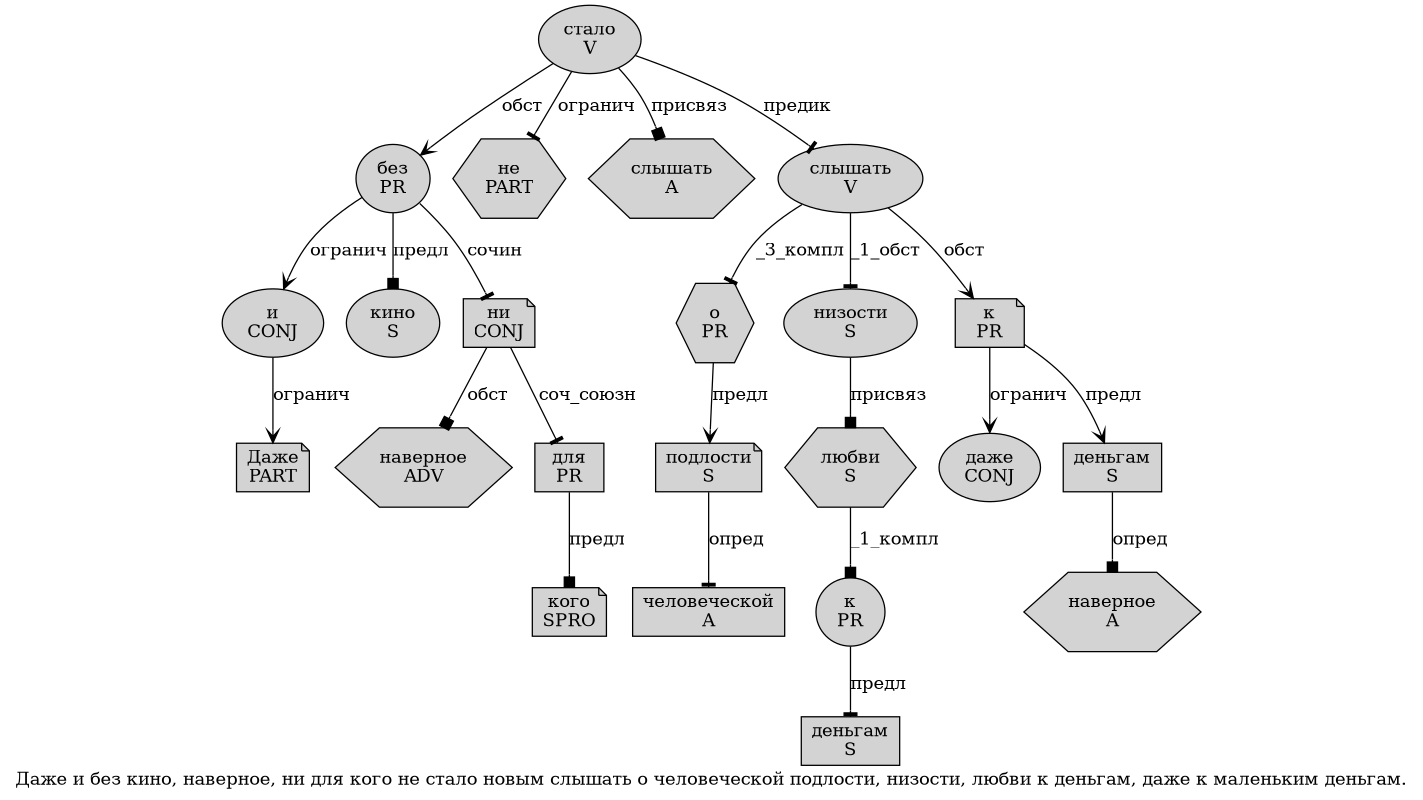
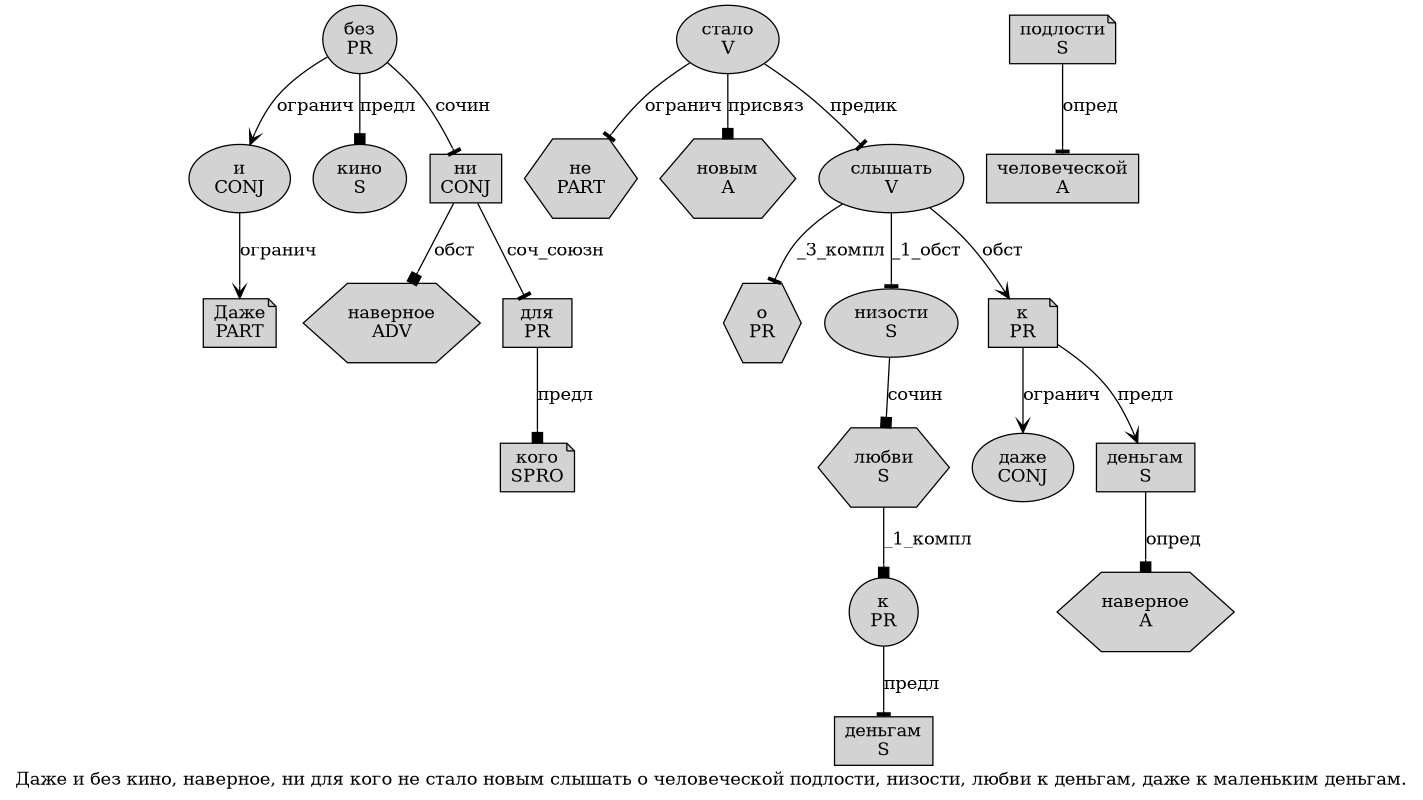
  digraph {
    label="Даже и без кино, наверное, ни для кого не стало новым слышать о человеческой подлости, низости, любви к деньгам, даже к маленьким деньгам."
    node [fillcolor=lightgray penwidth=1 shape=ellipse style=filled]
    edge [arrowhead=tee]
    n1 [label="Даже\nPART" shape=note]
    n2 [label="и\nCONJ"]
    n3 [label="без\nPR"]
    n4 [label="кино\nS"]
-   n5 [label="ни\nCONJ" shape=note]
+   n5 [label="ни\nCONJ" shape=box]
    n6 [label="наверное\nADV" shape=hexagon]
    n7 [label="для\nPR" shape=box]
    n8 [label="кого\nSPRO" shape=note]
    n9 [label="не\nPART" shape=hexagon]
    n10 [label="стало\nV"]
-   n11 [label="слышать\nA" shape=hexagon]
+   n11 [label="новым\nA" shape=hexagon]
    n12 [label="слышать\nV"]
    n13 [label="о\nPR" shape=hexagon]
    n14 [label="низости\nS"]
    n15 [label="к\nPR" shape=note]
    n16 [label="подлости\nS" shape=note]
    n17 [label="любви\nS" shape=hexagon]
    n18 [label="даже\nCONJ"]
    n19 [label="деньгам\nS" shape=box]
    n20 [label="человеческой\nA" shape=box]
    n21 [label="к\nPR"]
    n22 [label="деньгам\nS" shape=box]
    n23 [label="наверное\nA" shape=hexagon]
    n2 -> n1 [arrowhead=vee label="огранич"]
    n3 -> n2 [arrowhead=vee label="огранич"]
    n3 -> n4 [arrowhead=box label="предл"]
    n3 -> n5 [label="сочин"]
    n5 -> n6 [arrowhead=box label="обст"]
    n5 -> n7 [label="соч_союзн"]
    n7 -> n8 [arrowhead=box label="предл"]
-   n10 -> n3 [arrowhead=vee label="обст"]
    n10 -> n9 [label="огранич"]
    n10 -> n11 [arrowhead=box label="присвяз"]
    n10 -> n12 [label="предик"]
    n12 -> n13 [label="_3_компл"]
    n12 -> n14 [label="_1_обст"]
    n12 -> n15 [arrowhead=vee label="обст"]
-   n13 -> n16 [arrowhead=vee label="предл"]
-   n14 -> n17 [arrowhead=box label="присвяз"]
+   n14 -> n17 [arrowhead=box label="сочин"]
    n15 -> n18 [arrowhead=vee label="огранич"]
    n15 -> n19 [arrowhead=vee label="предл"]
    n16 -> n20 [label="опред"]
    n17 -> n21 [arrowhead=box label="_1_компл"]
    n19 -> n23 [arrowhead=box label="опред"]
    n21 -> n22 [label="предл"]
  }
